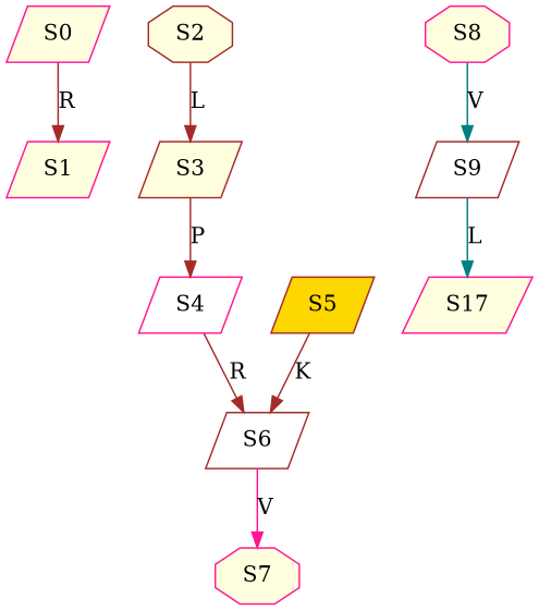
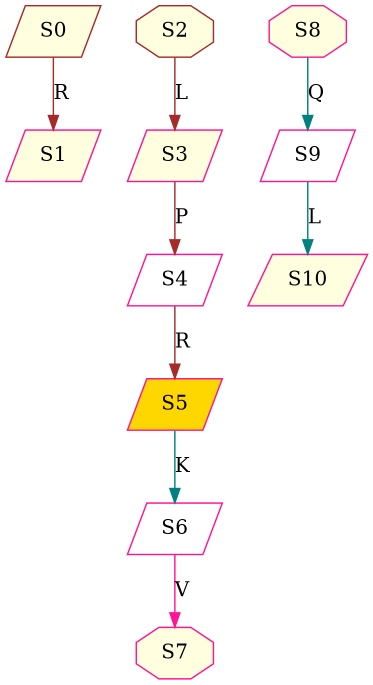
  strict digraph {
    node [color=deeppink fillcolor=lightyellow shape=parallelogram style=filled]
    edge [color=brown]
-   S0
+   S0 [color=brown]
    S1
    S2 [color=brown shape=octagon]
-   S3 [color=brown]
+   S3
    S4 [fillcolor=white]
-   S5 [color=brown fillcolor=gold]
-   S6 [color=brown fillcolor=white]
+   S5 [fillcolor=gold]
+   S6 [fillcolor=white]
    S7 [shape=octagon]
    S8 [shape=octagon]
-   S9 [color=brown fillcolor=white]
-   S10 [label=S17]
+   S9 [fillcolor=white]
+   S10
    S0 -> S1 [label=R]
    S2 -> S3 [label=L]
    S3 -> S4 [label=P]
-   S4 -> S6 [label=R]
-   S5 -> S6 [label=K]
+   S4 -> S5 [label=R]
+   S5 -> S6 [color=teal label=K]
    S6 -> S7 [color=deeppink label=V]
-   S8 -> S9 [color=teal label=V]
+   S8 -> S9 [color=teal label=Q]
    S9 -> S10 [color=teal label=L]
  }
